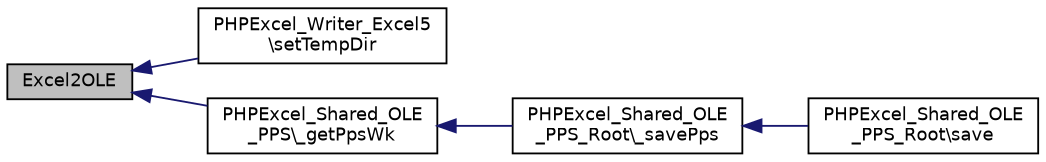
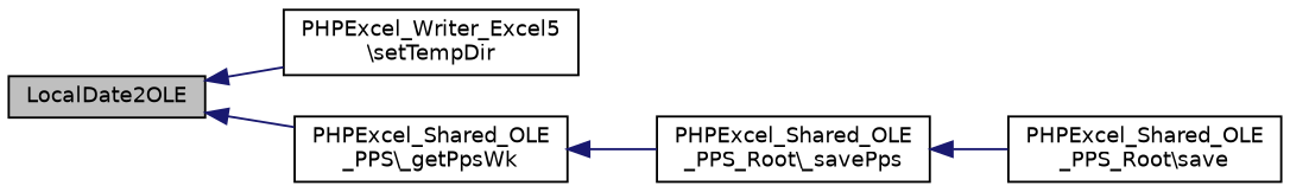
  digraph {
    rankdir=LR
    node [color=black fillcolor=white fontname=Helvetica fontsize=10 shape=record style=filled]
    edge [color=midnightblue dir=back fontname=Helvetica fontsize=10 labelfontname=Helvetica labelfontsize=10 style=solid]
-   n1 [fillcolor=grey75 fontcolor=black height=0.2 label=Excel2OLE width=0.4]
+   n1 [fillcolor=grey75 fontcolor=black height=0.2 label=LocalDate2OLE width=0.4]
    n2 [height=0.2 label="PHPExcel_Writer_Excel5\l\\setTempDir" width=0.4]
    n3 [height=0.2 label="PHPExcel_Shared_OLE\l_PPS\\_getPpsWk" width=0.4]
    n4 [height=0.2 label="PHPExcel_Shared_OLE\l_PPS_Root\\_savePps" width=0.4]
    n5 [height=0.2 label="PHPExcel_Shared_OLE\l_PPS_Root\\save" width=0.4]
    n1 -> n2
    n1 -> n3
    n3 -> n4
    n4 -> n5
  }
